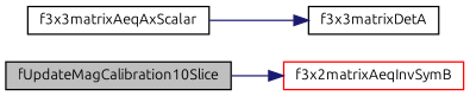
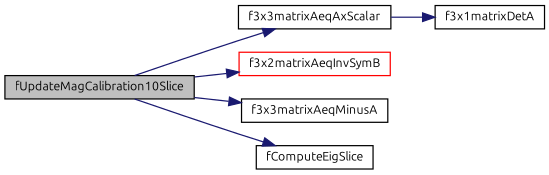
  digraph {
    fontname=Ubuntu
    rankdir=LR
    node [color=black fillcolor=white fontname=Ubuntu fontsize=10 shape=record style=filled]
    edge [color=midnightblue fontname=Ubuntu fontsize=10 labelfontname=Helvetica labelfontsize=10 style=solid]
    n1 [fillcolor=grey75 fontcolor=black height=0.2 label=fUpdateMagCalibration10Slice width=0.4]
    n2 [height=0.2 label=f3x3matrixAeqAxScalar width=0.4]
    n3 [color=red height=0.2 label=f3x2matrixAeqInvSymB width=0.4]
-   n6 [height=0.2 label=f3x3matrixDetA width=0.4]
+   n4 [height=0.2 label=f3x3matrixAeqMinusA width=0.4]
+   n5 [height=0.2 label=fComputeEigSlice width=0.4]
+   n6 [height=0.2 label=f3x1matrixDetA width=0.4]
+   n1 -> n2
    n1 -> n3
+   n1 -> n4
+   n1 -> n5
    n2 -> n6
  }
